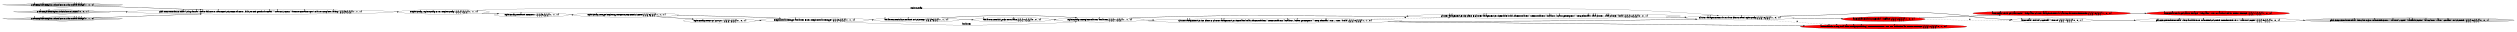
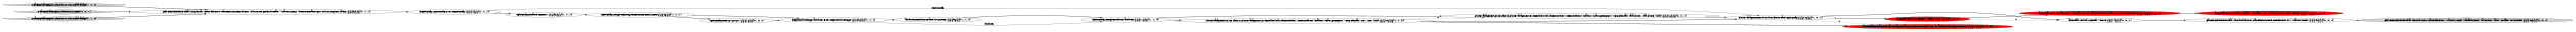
  digraph {
    rankdir=LR
    node [fillcolor=white shape=ellipse style=filled]
    edge [style=bold]
    n1 [label="assertThat(result.isSuccessful()).isTrue()@@@14@@@['0', '0', '1']"]
    n2 [label="gfsh.executeAndAssertThat(\"describe disk-store --name=DISKSTORE --member=server-1\").statusIsSuccess()@@@15@@@['0', '0', '1']"]
    n3 [fillcolor=red label="assertThat(result.getStatusCode()).isEqualTo(ClusterManagementResult.StatusCode.UNAUTHORIZED)@@@13@@@['1', '0', '0']"]
    n4 [fillcolor=red label="assertThat(result.getStatusMessage()).isEqualTo(\"user not authorized for DATA:MANAGE\")@@@14@@@['1', '0', '0']"]
    n5 [label="regionConfig.setGroup(\"group-1\")@@@7@@@['0', '0', '1']"]
    n6 [label="RegionAttributesType attributes = new RegionAttributesType()@@@8@@@['1', '1', '1']"]
    n7 [fillcolor=lightgray label="createReplicateRegionWithDiskstoreWithoutDataManage['1', '0', '0']" shape=diamond]
    n8 [label="gfsh.executeAndAssertThat(String.format(\"create disk-store --name=DISKSTORE --dir=%s\",diskStoreDir.getAbsolutePath())).statusIsSuccess().doesNotContainOutput(\"Did not complete waiting\")@@@3@@@['1', '1', '1']"]
    n9 [fillcolor=red label="assertThatThrownBy(null).hasMessageContaining(\"UNAUTHORIZED: user not authorized for DATA:MANAGE\")@@@11@@@['0', '1', '0']"]
    n10 [fillcolor=lightgray label="gfsh.executeAndAssertThat(\"describe region --name=REGION1\").statusIsSuccess().hasTableSection().hasColumn(\"Value\").contains(\"DISKSTORE\")@@@16@@@['0', '0', '1']"]
    n11 [label="regionConfig.setRegionAttributes(attributes)@@@11@@@['1', '1', '1']"]
    n12 [label="attributes.setDiskStoreName(\"DISKSTORE\")@@@9@@@['1', '1', '1']"]
    n13 [label="ClusterManagementResult result = client.create(regionConfig)@@@13@@@['1', '0', '1']"]
    n14 [fillcolor=red label="assertThat(result.isSuccessful()).isFalse()@@@12@@@['1', '0', '0']"]
    n15 [label="ClusterManagementService client = ClusterManagementServiceBuilder.buildWithHostAddress().setHostAddress(\"localhost\",locator.getHttpPort()).setCredentials(\"user\",\"user\").build()@@@10@@@['1', '1', '0']"]
    n16 [label="ClusterManagementService client = ClusterManagementServiceBuilder.buildWithHostAddress().setHostAddress(\"localhost\",locator.getHttpPort()).setCredentials(\"data,cluster\",\"data,cluster\").build()@@@12@@@['0', '0', '1']"]
    n17 [label="RegionConfig regionConfig = new RegionConfig()@@@4@@@['1', '1', '1']"]
    n18 [label="regionConfig.setName(\"REGION1\")@@@5@@@['1', '1', '1']"]
-   n19 [label="attributes.setDiskSynchronous(false)@@@10@@@['0', '0', '1']"]
    n20 [fillcolor=lightgray label="createReplicateRegionWithDiskstoreSuccess['0', '0', '1']" shape=diamond]
    n21 [label="regionConfig.setType(RegionType.REPLICATE_PERSISTENT)@@@6@@@['1', '1', '1']"]
    n22 [fillcolor=lightgray label="createReplicateRegionWithDiskstoreWithoutDataManage['0', '1', '0']" shape=diamond]
    n1 -> n2
    n2 -> n10
    n3 -> n4
    n5 -> n6
    n6 -> n11 [label=attributes style=solid]
    n6 -> n12
    n7 -> n8
    n8 -> n17
    n11 -> n15
    n11 -> n16
    n12 -> n11
-   n12 -> n19
    n13 -> n1
    n13 -> n9 [label=0 style=dashed]
    n13 -> n14
    n14 -> n1 [label=0 style=dashed]
    n14 -> n3
    n15 -> n9
    n15 -> n13
    n15 -> n16 [label=0 style=dashed]
    n16 -> n13
    n17 -> n13 [label=regionConfig style=solid]
    n17 -> n18
    n18 -> n21
-   n19 -> n11
    n20 -> n8
    n21 -> n5
    n21 -> n6
    n22 -> n8
  }
